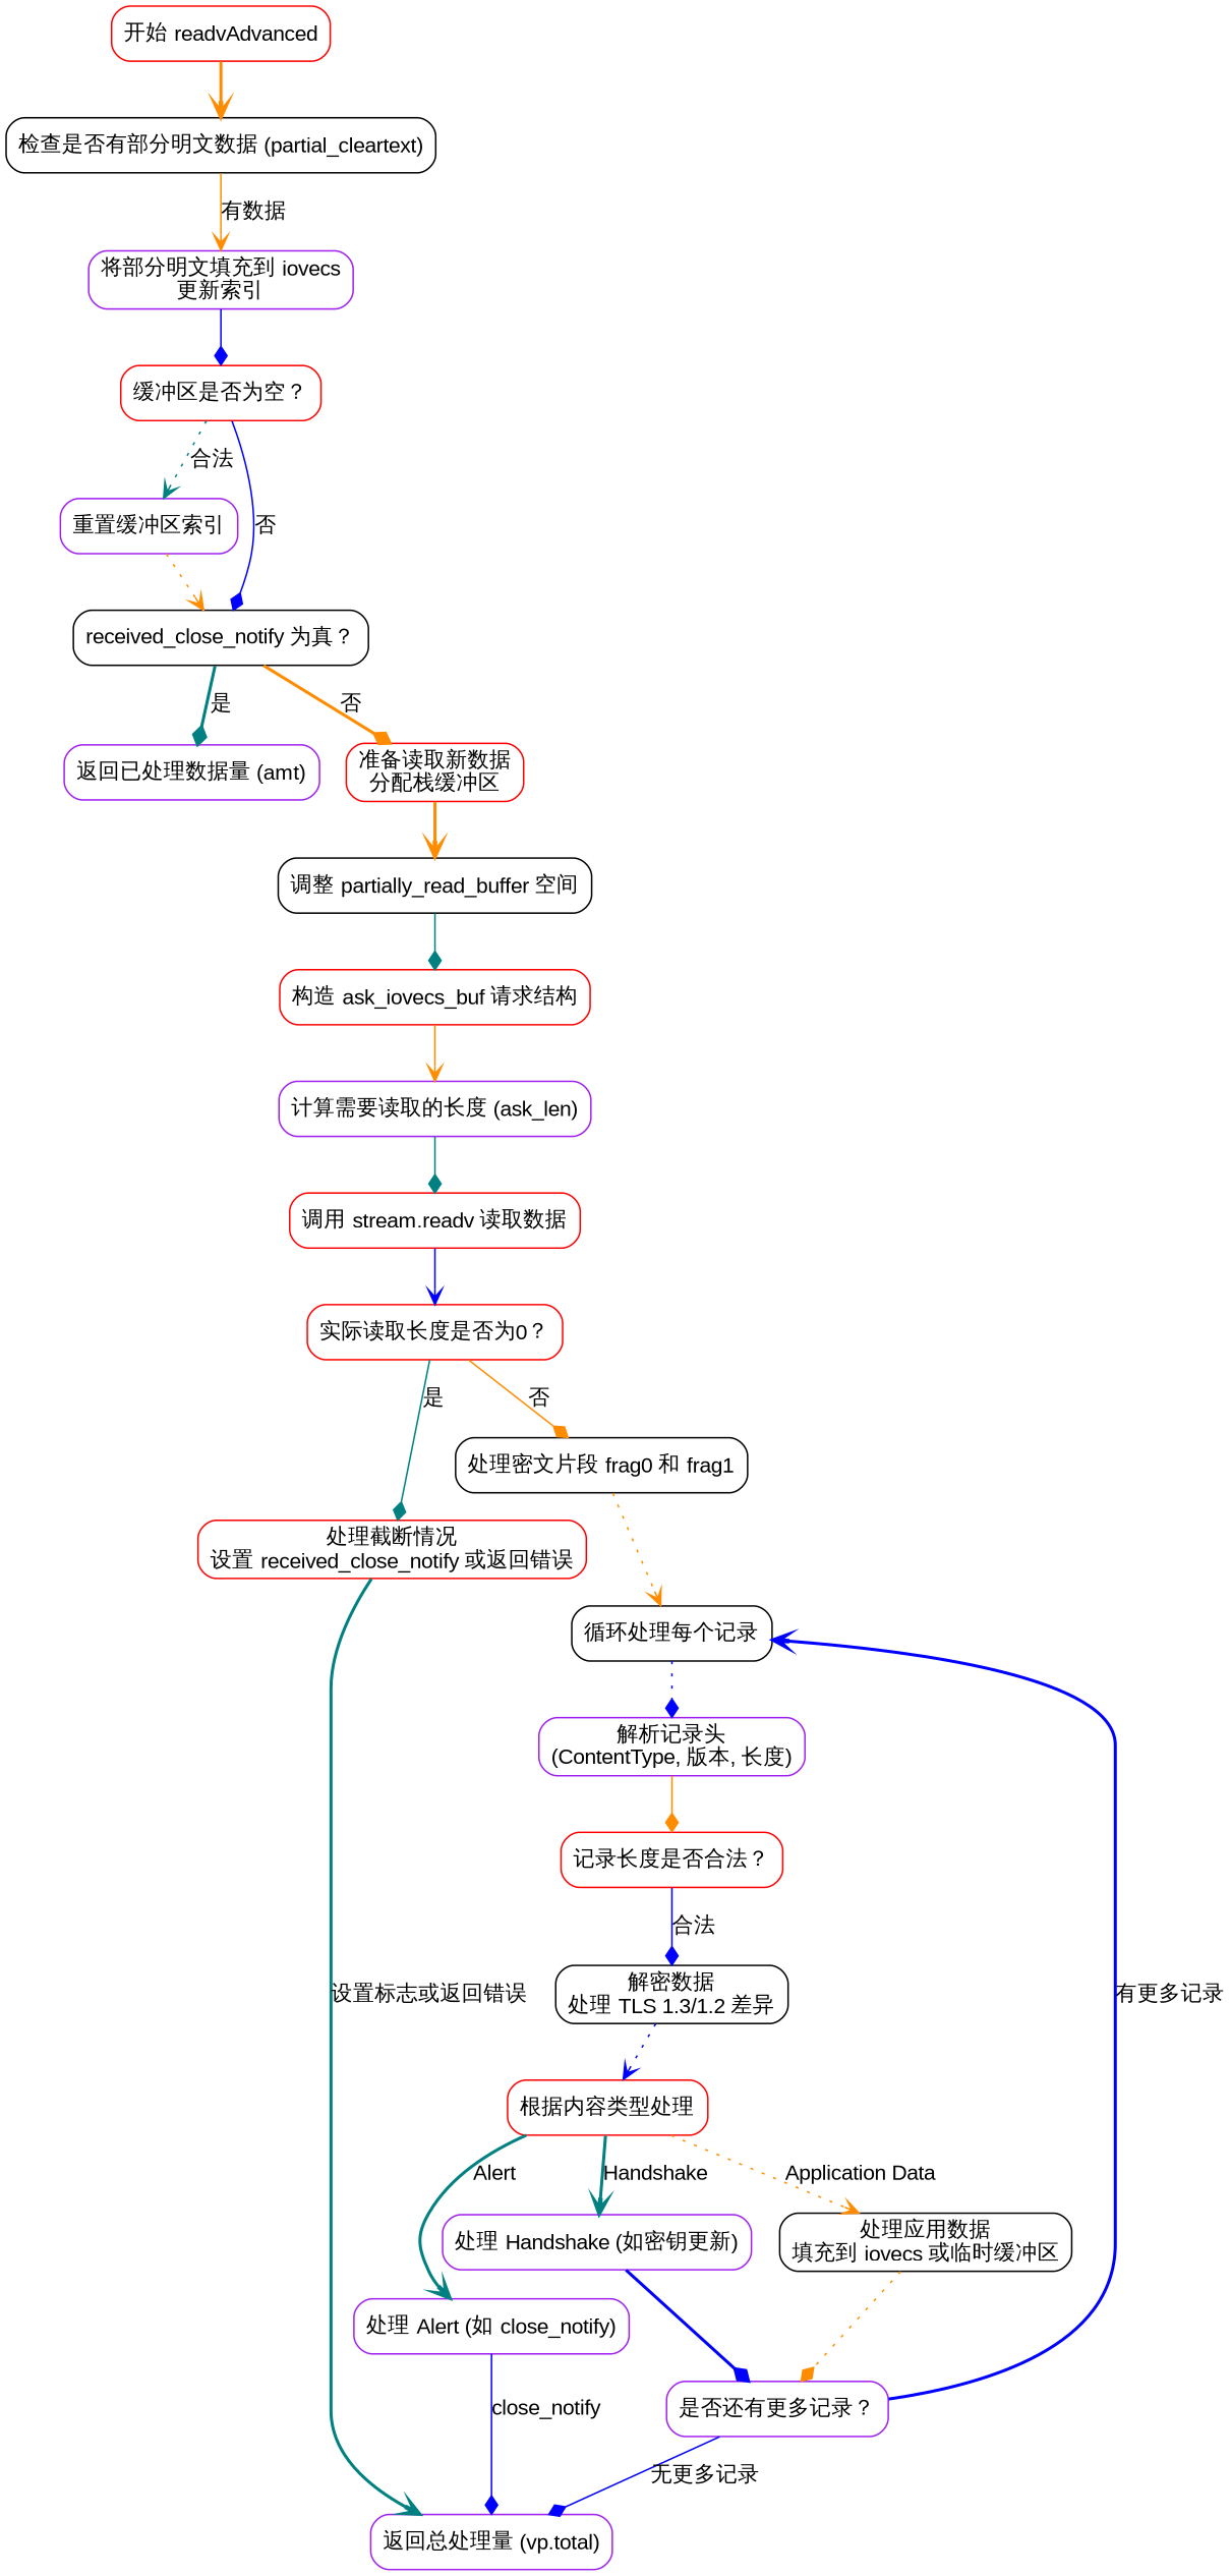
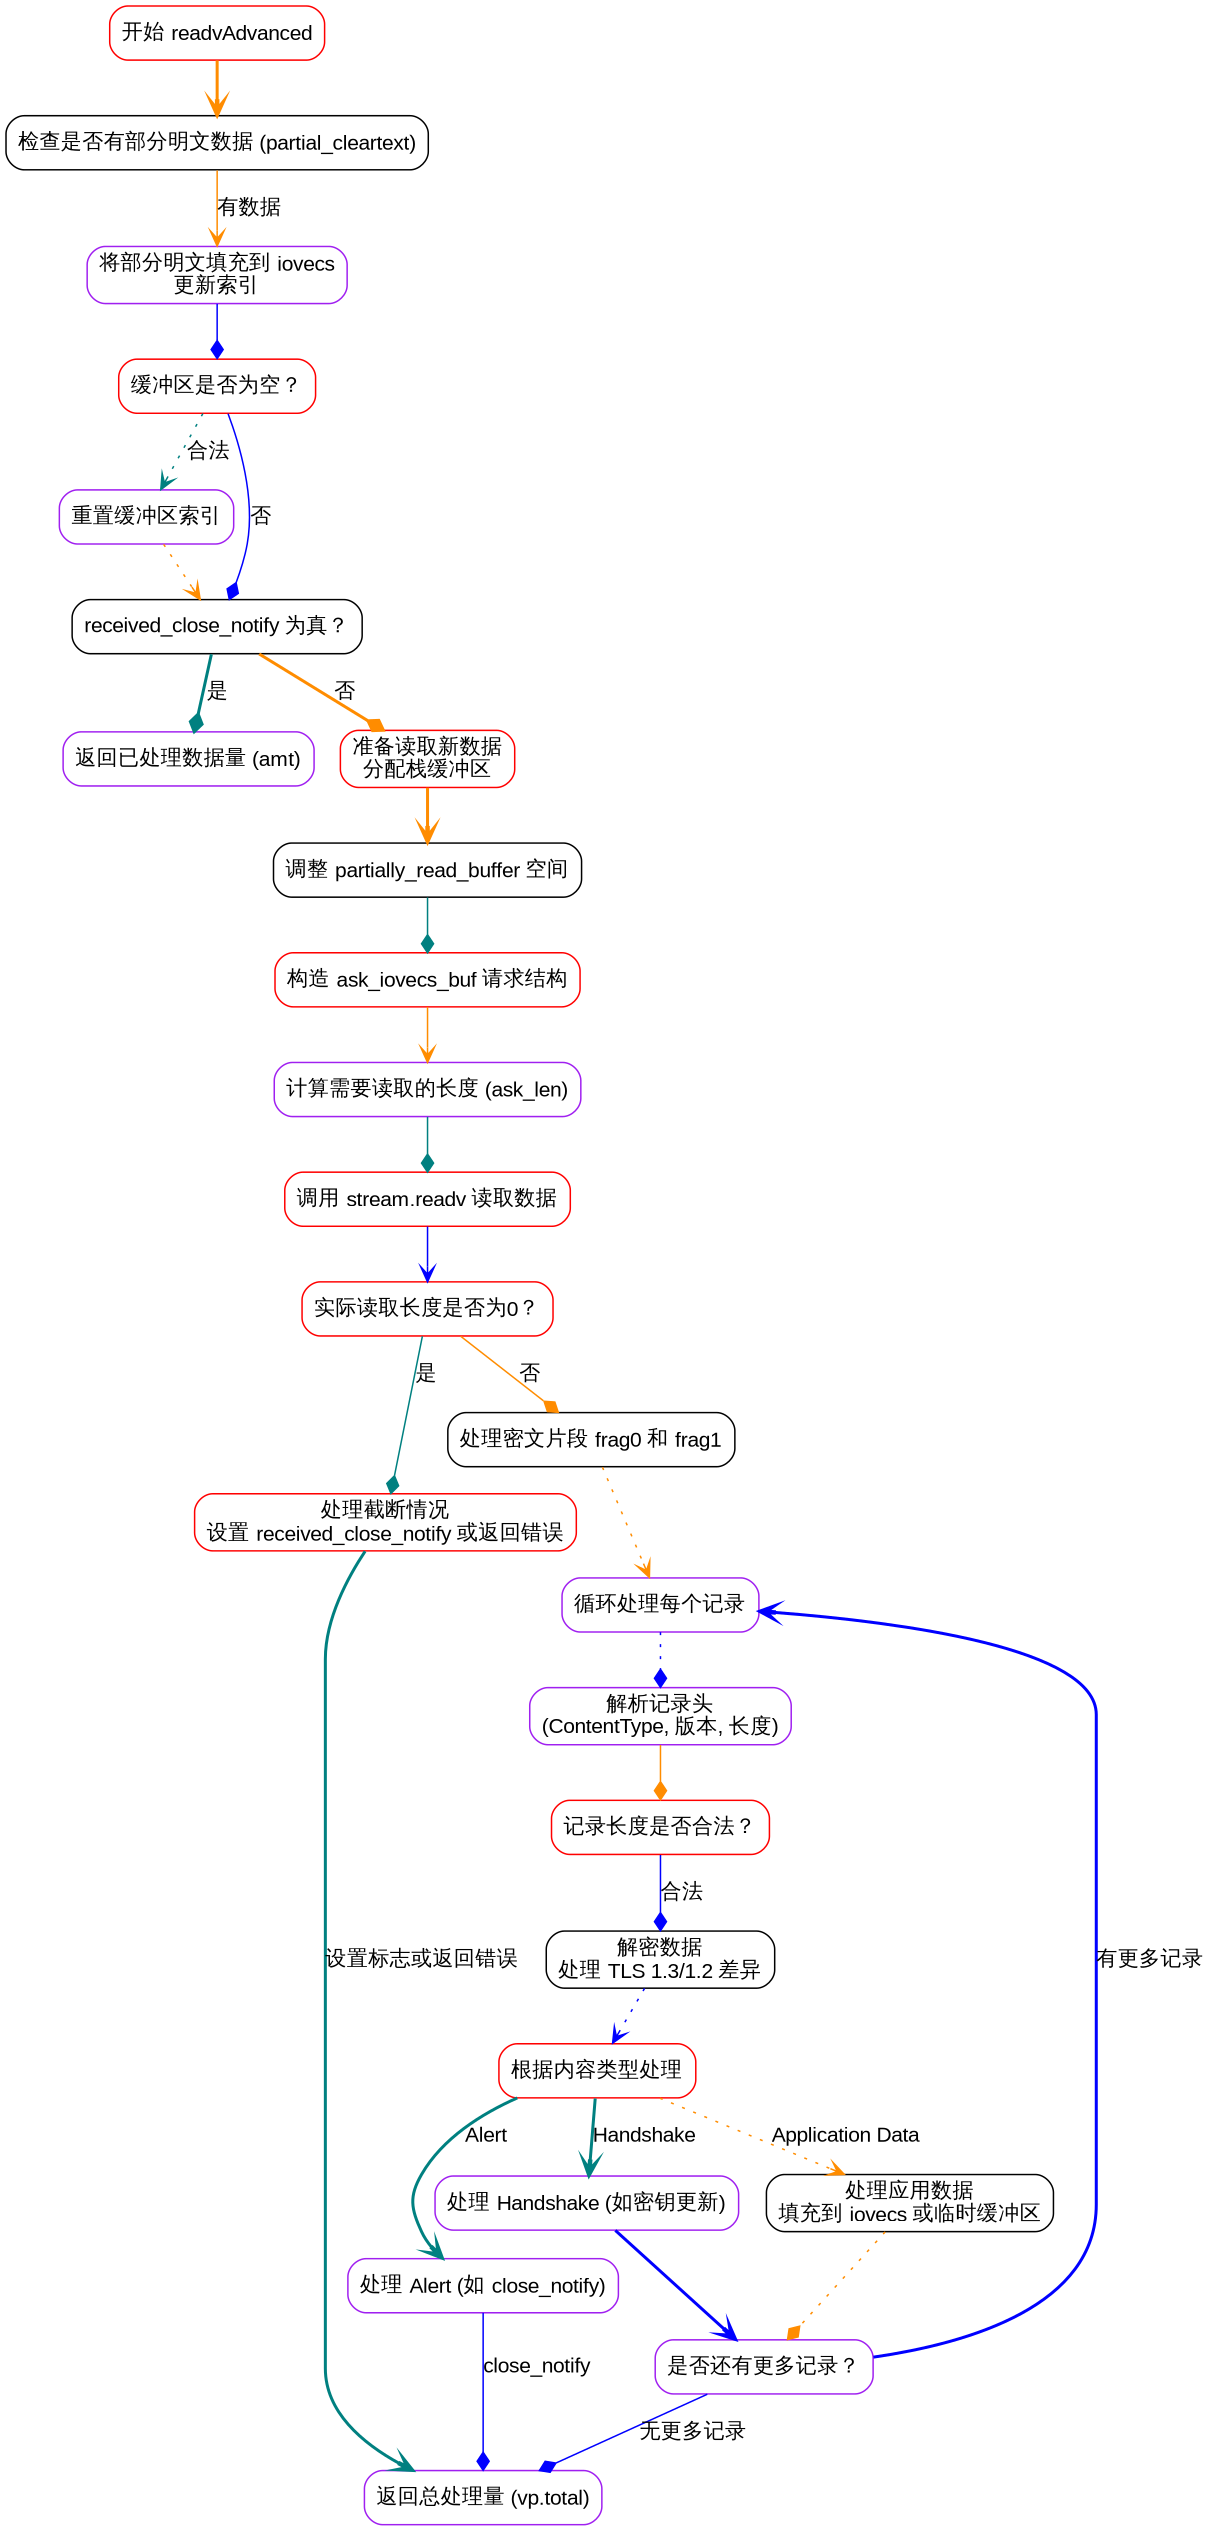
  digraph {
    node [color=purple fontname=Arial shape=rectangle style=rounded]
    edge [arrowhead=vee color=darkorange fontname=Arial style=solid]
    n1 [color=red label="开始 readvAdvanced"]
    n2 [color=black label="检查是否有部分明文数据 (partial_cleartext)"]
    n3 [label="将部分明文填充到 iovecs\n更新索引"]
    n4 [color=red label="缓冲区是否为空？"]
    n5 [label="重置缓冲区索引"]
    n6 [color=black label="received_close_notify 为真？"]
    n7 [label="返回已处理数据量 (amt)"]
    n8 [color=red label="准备读取新数据\n分配栈缓冲区"]
    n9 [color=black label="调整 partially_read_buffer 空间"]
    n10 [color=red label="构造 ask_iovecs_buf 请求结构"]
    n11 [label="计算需要读取的长度 (ask_len)"]
    n12 [color=red label="调用 stream.readv 读取数据"]
    n13 [color=red label="实际读取长度是否为0？"]
    n14 [color=red label="处理截断情况\n设置 received_close_notify 或返回错误"]
    n15 [color=black label="处理密文片段 frag0 和 frag1"]
    n16 [label="返回总处理量 (vp.total)"]
-   n17 [color=black label="循环处理每个记录"]
+   n17 [label="循环处理每个记录"]
    n18 [label="解析记录头\n(ContentType, 版本, 长度)"]
    n19 [color=red label="记录长度是否合法？"]
    n20 [color=black label="解密数据\n处理 TLS 1.3/1.2 差异"]
    n21 [color=red label="根据内容类型处理"]
    n22 [label="处理 Alert (如 close_notify)"]
    n23 [label="处理 Handshake (如密钥更新)"]
    n24 [color=black label="处理应用数据\n填充到 iovecs 或临时缓冲区"]
    n25 [label="是否还有更多记录？"]
    n1 -> n2 [style=bold]
    n2 -> n3 [label="有数据"]
    n3 -> n4 [arrowhead=diamond color=blue]
    n4 -> n5 [color=teal label="合法" style=dotted]
    n4 -> n6 [arrowhead=diamond color=blue label="否"]
    n5 -> n6 [style=dotted]
    n6 -> n7 [arrowhead=diamond color=teal label="是" style=bold]
    n6 -> n8 [arrowhead=diamond label="否" style=bold]
    n8 -> n9 [style=bold]
    n9 -> n10 [arrowhead=diamond color=teal]
    n10 -> n11
    n11 -> n12 [arrowhead=diamond color=teal]
    n12 -> n13 [color=blue]
    n13 -> n14 [arrowhead=diamond color=teal label="是"]
    n13 -> n15 [arrowhead=diamond label="否"]
    n14 -> n16 [color=teal label="设置标志或返回错误" style=bold]
    n15 -> n17 [style=dotted]
    n17 -> n18 [arrowhead=diamond color=blue style=dotted]
    n18 -> n19 [arrowhead=diamond]
    n19 -> n20 [arrowhead=diamond color=blue label="合法"]
    n20 -> n21 [color=blue style=dotted]
    n21 -> n22 [color=teal label=Alert style=bold]
    n21 -> n23 [color=teal label=Handshake style=bold]
    n21 -> n24 [label="Application Data" style=dotted]
    n22 -> n16 [arrowhead=diamond color=blue label=close_notify]
-   n23 -> n25 [arrowhead=diamond color=blue style=bold]
+   n23 -> n25 [color=blue style=bold]
    n24 -> n25 [arrowhead=diamond style=dotted]
    n25 -> n16 [arrowhead=diamond color=blue label="无更多记录"]
    n25 -> n17 [color=blue label="有更多记录" style=bold]
  }
